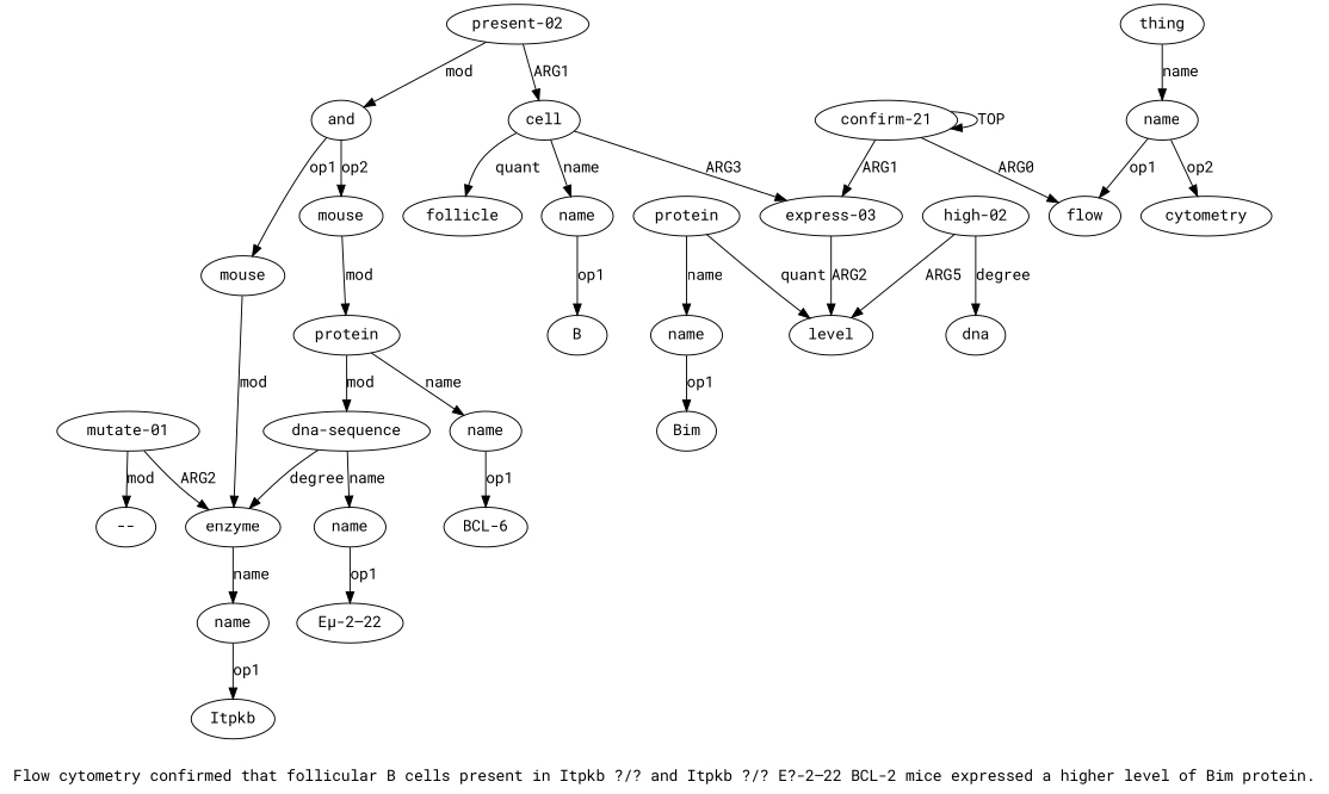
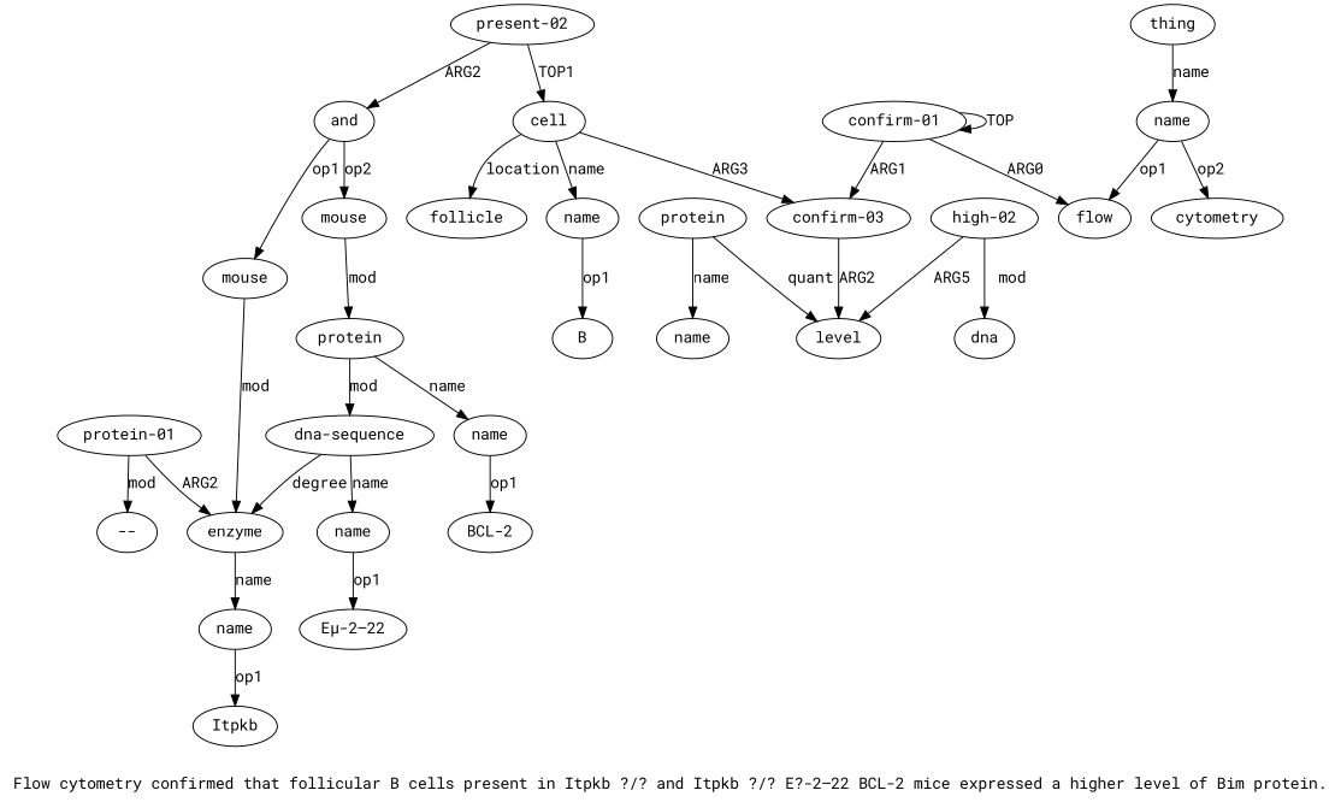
  digraph {
    fontname="Roboto Mono"
    label="Flow cytometry confirmed that follicular B cells present in Itpkb ?/? and Itpkb ?/? E?-2–22 BCL-2 mice expressed a higher level of Bim protein."
    node [color=black fontname="Roboto Mono" gold_ind=-1 gold_label=name test_ind=-1 test_label=name]
    edge [color=black fontname="Roboto Mono" gold_label=op1 test_label=op1]
    n1 [gold_ind=20 gold_label="dna-sequence" label="dna-sequence" test_ind=20 test_label="dna-sequence"]
    n2 [gold_ind=21 label=name test_ind=21]
    n3 [gold_ind=14 gold_label=enzyme label=enzyme test_ind=14 test_label=enzyme]
    n4 [gold_label="Eμ-2–22" label="Eμ-2–22" test_label="Eμ-2–22"]
    n5 [gold_ind=15 label=name test_ind=15]
    n6 [gold_label=Itpkb label=Itpkb test_label=Itpkb]
    n7 [gold_ind=22 gold_label=follicle label=follicle test_ind=22 test_label=follicle]
    n8 [gold_label=flow label=flow test_label=flow]
    n9 [gold_label=B label=B test_label=B]
    n10 [gold_ind=17 gold_label=mouse label=mouse test_ind=17 test_label=mouse]
    n11 [gold_ind=18 gold_label=protein label=protein test_ind=18 test_label=protein]
    n12 [gold_ind=19 label=name test_ind=19]
-   n13 [gold_label="BCL-2" label="BCL-6" test_label="BCL-2"]
-   n14 [gold_ind=16 gold_label="mutate-01" label="mutate-01" test_ind=16 test_label="mutate-01"]
+   n13 [gold_label="BCL-2" label="BCL-2" test_label="BCL-2"]
+   n14 [gold_ind=16 gold_label="mutate-01" label="protein-01" test_ind=16 test_label="mutate-01"]
    n15 [gold_label="--" label="--" test_label="--"]
    n16 [gold_ind=11 gold_label="present-02" label="present-02" test_ind=11 test_label="present-02"]
    n17 [gold_ind=12 gold_label=and label=and test_ind=12 test_label=and]
    n18 [gold_ind=9 gold_label=cell label=cell test_ind=9 test_label=cell]
    n19 [gold_ind=13 gold_label=mouse label=mouse test_ind=13 test_label=mouse]
    n20 [gold_ind=10 label=name test_ind=10]
-   n21 [gold_ind=3 gold_label="express-03" label="express-03" test_ind=3 test_label="express-03"]
+   n21 [gold_ind=3 gold_label="express-03" label="confirm-03" test_ind=3 test_label="express-03"]
    n22 [gold_label=cytometry label=cytometry test_label=cytometry]
    n23 [gold_ind=1 gold_label=thing label=thing test_ind=1 test_label=thing]
    n24 [gold_ind=2 label=name test_ind=2]
-   n25 [gold_ind=0 gold_label="confirm-01" label="confirm-21" test_ind=0 test_label="confirm-01"]
+   n25 [gold_ind=0 gold_label="confirm-01" label="confirm-01" test_ind=0 test_label="confirm-01"]
    n26 [gold_ind=4 gold_label=level label=level test_ind=4 test_label=level]
    n27 [gold_ind=5 gold_label=protein label=protein test_ind=5 test_label=protein]
    n28 [gold_ind=6 label=name test_ind=6]
-   n29 [gold_label=Bim label=Bim test_label=Bim]
    n30 [gold_ind=7 gold_label="high-02" label="high-02" test_ind=7 test_label="high-02"]
    n31 [gold_ind=8 gold_label=more label=dna test_ind=8 test_label=more]
    n1 -> n2 [gold_label=name label=name test_label=name]
    n1 -> n3 [gold_label=mod label=degree test_label=mod]
    n2 -> n4 [label=op1]
    n3 -> n5 [gold_label=name label=name test_label=name]
    n5 -> n6 [label=op1]
    n10 -> n11 [gold_label=mod label=mod test_label=mod]
    n11 -> n1 [gold_label=mod label=mod test_label=mod]
    n11 -> n12 [gold_label=name label=name test_label=name]
    n12 -> n13 [label=op1]
    n14 -> n3 [gold_label=ARG2 label=ARG2 test_label=ARG2]
    n14 -> n15 [gold_label=mod label=mod test_label=mod]
-   n16 -> n17 [gold_label=ARG2 label=mod test_label=ARG2]
-   n16 -> n18 [gold_label=ARG1 label=ARG1 test_label=ARG1]
+   n16 -> n17 [gold_label=ARG2 label=ARG2 test_label=ARG2]
+   n16 -> n18 [gold_label=ARG1 label=TOP1 test_label=ARG1]
    n17 -> n10 [gold_label=op2 label=op2 test_label=op2]
    n17 -> n19 [label=op1]
-   n18 -> n7 [gold_label=location label=quant test_label=location]
+   n18 -> n7 [gold_label=location label=location test_label=location]
    n18 -> n20 [gold_label=name label=name test_label=name]
    n18 -> n21 [gold_label=ARG3 label=ARG3 test_label=ARG3]
    n19 -> n3 [gold_label=mod label=mod test_label=mod]
    n20 -> n9 [label=op1]
    n21 -> n26 [gold_label=ARG2 label=ARG2 test_label=ARG2]
    n23 -> n24 [gold_label=name label=name test_label=name]
    n24 -> n8 [label=op1]
    n24 -> n22 [gold_label=op2 label=op2 test_label=op2]
    n25 -> n8 [gold_label=ARG0 label=ARG0 test_label=ARG0]
    n25 -> n21 [gold_label=ARG1 label=ARG1 test_label=ARG1]
    n25 -> n25 [gold_label=TOP label=TOP test_label=TOP]
    n27 -> n26 [gold_label=quant label=quant test_label=quant]
    n27 -> n28 [gold_label=name label=name test_label=name]
-   n28 -> n29 [label=op1]
    n30 -> n26 [gold_label=ARG1 label=ARG5 test_label=ARG1]
-   n30 -> n31 [gold_label=degree label=degree test_label=degree]
+   n30 -> n31 [gold_label=degree label=mod test_label=degree]
  }
